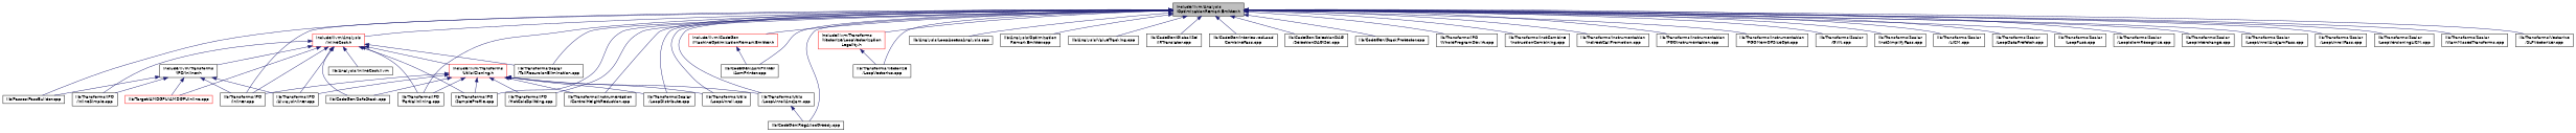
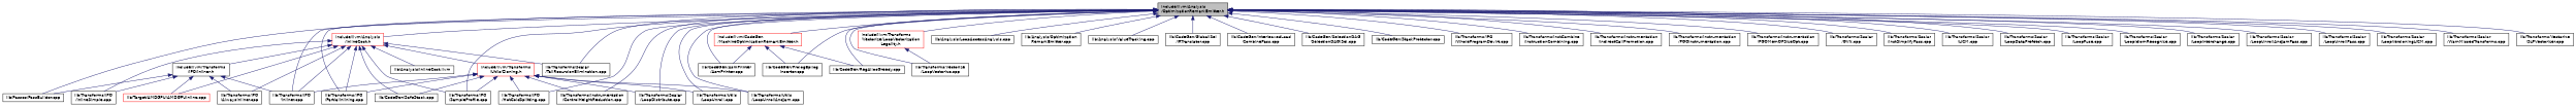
  digraph {
    node [color=black fontname=Helvetica fontsize=10 shape=box]
    edge [color=midnightblue dir=back fontname=Helvetica fontsize=10 labelfontname=Helvetica labelfontsize=10 style=solid]
    n1 [fillcolor=grey75 fontcolor=black height=0.2 label="include/llvm/Analysis\l/OptimizationRemarkEmitter.h" style=filled width=0.4]
    n2 [color=red height=0.2 label="include/llvm/Analysis\l/InlineCost.h" width=0.4]
    n3 [height=0.2 label="lib/Passes/PassBuilder.cpp" width=0.4]
    n4 [height=0.2 label="lib/Transforms/IPO\l/Inliner.cpp" width=0.4]
    n5 [height=0.2 label="lib/Transforms/IPO\l/HotColdSplitting.cpp" width=0.4]
    n6 [height=0.2 label="lib/Transforms/IPO\l/PartialInlining.cpp" width=0.4]
    n7 [height=0.2 label="lib/Transforms/IPO\l/SampleProfile.cpp" width=0.4]
    n8 [height=0.2 label="lib/Transforms/Instrumentation\l/ControlHeightReduction.cpp" width=0.4]
    n9 [height=0.2 label="lib/Transforms/Scalar\l/LoopDistribute.cpp" width=0.4]
    n10 [height=0.2 label="lib/Transforms/Utils\l/LoopUnroll.cpp" width=0.4]
    n11 [height=0.2 label="lib/Transforms/Utils\l/LoopUnrollAndJam.cpp" width=0.4]
    n12 [height=0.2 label="lib/Transforms/Scalar\l/TailRecursionElimination.cpp" width=0.4]
    n13 [color=red height=0.2 label="include/llvm/CodeGen\l/MachineOptimizationRemarkEmitter.h" width=0.4]
    n14 [height=0.2 label="lib/CodeGen/AsmPrinter\l/AsmPrinter.cpp" width=0.4]
+   n15 [height=0.2 label="lib/CodeGen/PrologEpilog\lInserter.cpp" width=0.4]
    n16 [height=0.2 label="lib/CodeGen/RegAllocGreedy.cpp" width=0.4]
    n17 [color=red height=0.2 label="include/llvm/Transforms\l/Vectorize/LoopVectorization\lLegality.h" width=0.4]
    n18 [height=0.2 label="lib/Transforms/Vectorize\l/LoopVectorize.cpp" width=0.4]
    n19 [height=0.2 label="lib/Analysis/LoopAccessAnalysis.cpp" width=0.4]
    n20 [height=0.2 label="lib/Analysis/Optimization\lRemarkEmitter.cpp" width=0.4]
    n21 [height=0.2 label="lib/Analysis/ValueTracking.cpp" width=0.4]
    n22 [height=0.2 label="lib/CodeGen/GlobalISel\l/IRTranslator.cpp" width=0.4]
    n23 [height=0.2 label="lib/CodeGen/InterleavedLoad\lCombinePass.cpp" width=0.4]
    n24 [height=0.2 label="lib/CodeGen/SelectionDAG\l/SelectionDAGISel.cpp" width=0.4]
    n25 [height=0.2 label="lib/CodeGen/StackProtector.cpp" width=0.4]
    n26 [height=0.2 label="lib/Transforms/IPO\l/WholeProgramDevirt.cpp" width=0.4]
    n27 [height=0.2 label="lib/Transforms/InstCombine\l/InstructionCombining.cpp" width=0.4]
    n28 [height=0.2 label="lib/Transforms/Instrumentation\l/IndirectCallPromotion.cpp" width=0.4]
    n29 [height=0.2 label="lib/Transforms/Instrumentation\l/PGOInstrumentation.cpp" width=0.4]
    n30 [height=0.2 label="lib/Transforms/Instrumentation\l/PGOMemOPSizeOpt.cpp" width=0.4]
    n31 [height=0.2 label="lib/Transforms/Scalar\l/GVN.cpp" width=0.4]
    n32 [height=0.2 label="lib/Transforms/Scalar\l/InstSimplifyPass.cpp" width=0.4]
    n33 [height=0.2 label="lib/Transforms/Scalar\l/LICM.cpp" width=0.4]
    n34 [height=0.2 label="lib/Transforms/Scalar\l/LoopDataPrefetch.cpp" width=0.4]
    n35 [height=0.2 label="lib/Transforms/Scalar\l/LoopFuse.cpp" width=0.4]
    n36 [height=0.2 label="lib/Transforms/Scalar\l/LoopIdiomRecognize.cpp" width=0.4]
    n37 [height=0.2 label="lib/Transforms/Scalar\l/LoopInterchange.cpp" width=0.4]
    n38 [height=0.2 label="lib/Transforms/Scalar\l/LoopUnrollAndJamPass.cpp" width=0.4]
    n39 [height=0.2 label="lib/Transforms/Scalar\l/LoopUnrollPass.cpp" width=0.4]
    n40 [height=0.2 label="lib/Transforms/Scalar\l/LoopVersioningLICM.cpp" width=0.4]
    n41 [height=0.2 label="lib/Transforms/Scalar\l/WarnMissedTransforms.cpp" width=0.4]
    n42 [height=0.2 label="lib/Transforms/Vectorize\l/SLPVectorizer.cpp" width=0.4]
    n43 [height=0.2 label="include/llvm/Transforms\l/IPO/Inliner.h" width=0.4]
    n44 [color=red height=0.2 label="lib/Target/AMDGPU/AMDGPUInline.cpp" width=0.4]
    n45 [height=0.2 label="lib/Transforms/IPO\l/AlwaysInliner.cpp" width=0.4]
    n46 [height=0.2 label="lib/Transforms/IPO\l/InlineSimple.cpp" width=0.4]
    n47 [color=red height=0.2 label="include/llvm/Transforms\l/Utils/Cloning.h" width=0.4]
    n48 [height=0.2 label="lib/CodeGen/SafeStack.cpp" width=0.4]
    n49 [height=0.2 label="lib/Analysis/InlineCost.llvm" width=0.4]
    n1 -> n2
    n1 -> n3
    n1 -> n4
    n1 -> n5
    n1 -> n6
    n1 -> n7
    n1 -> n8
    n1 -> n9
    n1 -> n10
    n1 -> n11
    n1 -> n12
    n1 -> n13
    n1 -> n14
+   n1 -> n15
    n1 -> n16
    n1 -> n17
    n1 -> n18
    n1 -> n19
    n1 -> n20
    n1 -> n21
    n1 -> n22
    n1 -> n23
    n1 -> n24
    n1 -> n25
    n1 -> n26
    n1 -> n27
    n1 -> n28
    n1 -> n29
    n1 -> n30
    n1 -> n31
    n1 -> n32
    n1 -> n33
    n1 -> n34
    n1 -> n35
    n1 -> n36
    n1 -> n37
    n1 -> n38
    n1 -> n39
    n1 -> n40
    n1 -> n41
    n1 -> n42
    n2 -> n4
    n2 -> n6
    n2 -> n7
    n2 -> n12
    n2 -> n43
    n2 -> n44
    n2 -> n45
    n2 -> n46
    n2 -> n47
    n2 -> n48
    n2 -> n49
    n13 -> n14
-   n11 -> n16
+   n13 -> n15
+   n13 -> n16
    n17 -> n18
    n43 -> n3
    n43 -> n4
    n43 -> n44
    n43 -> n45
    n43 -> n46
    n47 -> n4
    n47 -> n5
    n47 -> n6
    n47 -> n7
    n47 -> n8
    n47 -> n9
    n47 -> n10
    n47 -> n11
-   n47 -> n45
    n47 -> n48
  }
